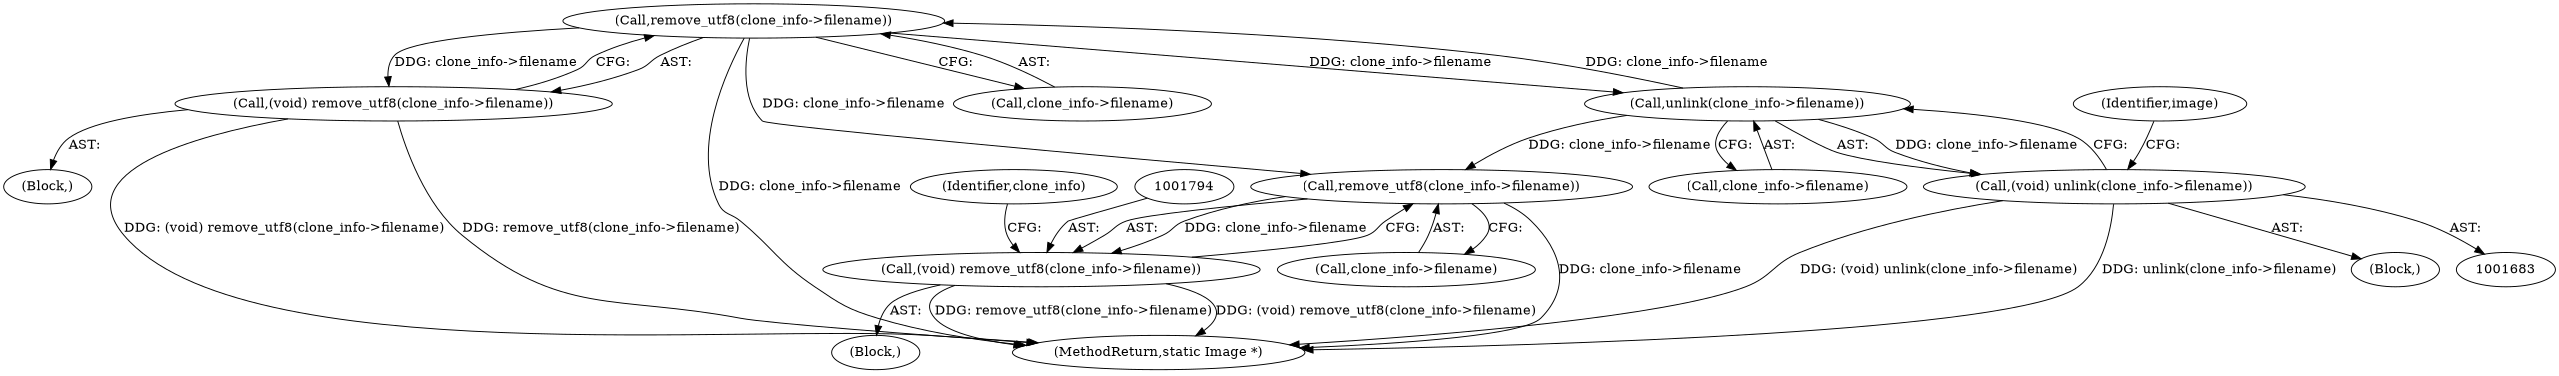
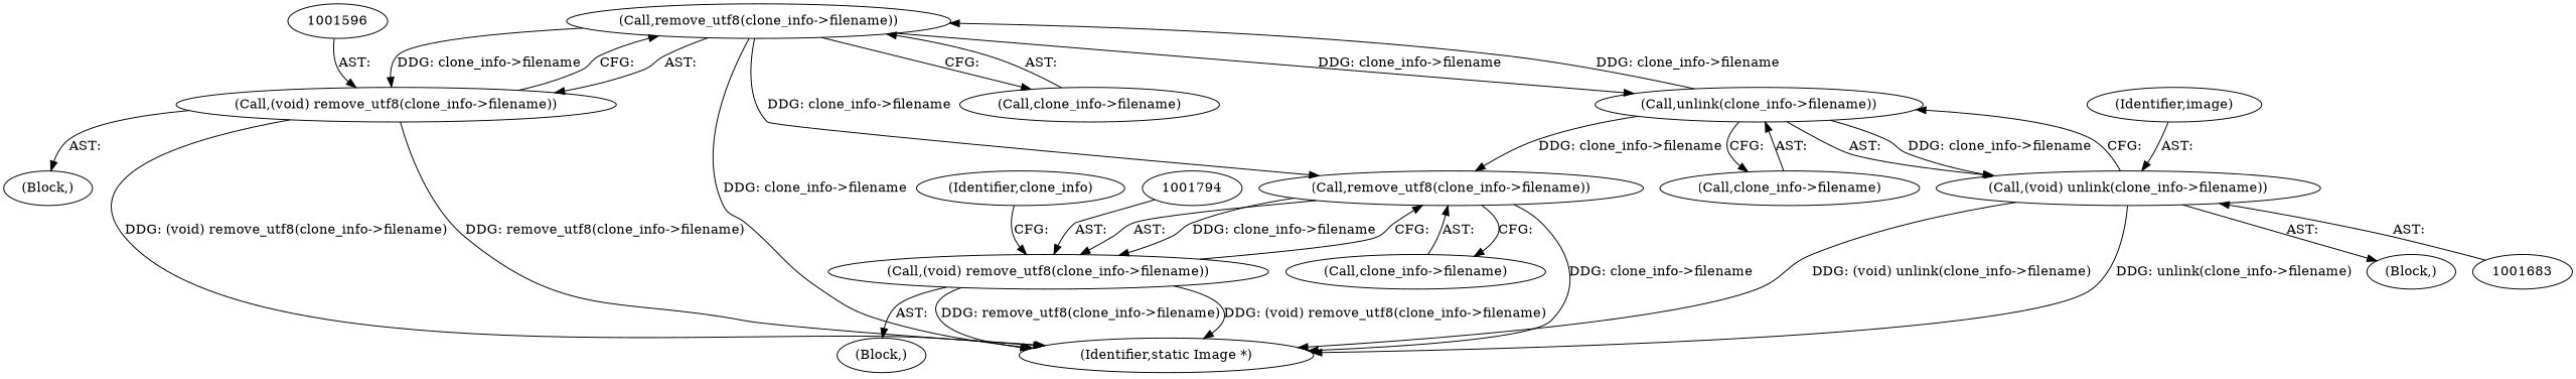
  digraph {
    n1 [label="(Call,remove_utf8(clone_info->filename))"]
    n2 [label="(Call,unlink(clone_info->filename))"]
    n3 [label="(Call,(void) remove_utf8(clone_info->filename))"]
    n4 [label="(Call,remove_utf8(clone_info->filename))"]
    n5 [label="(Call,clone_info->filename)"]
-   n6 [label="(MethodReturn,static Image *)"]
+   n6 [label="(Identifier,static Image *)"]
    n7 [label="(Call,(void) unlink(clone_info->filename))"]
    n8 [label="(Call,clone_info->filename)"]
    n9 [label="(Block,)"]
    n10 [label="(Call,(void) remove_utf8(clone_info->filename))"]
    n11 [label="(Call,clone_info->filename)"]
    n12 [label="(Block,)"]
    n13 [label="(Block,)"]
    n14 [label="(Identifier,clone_info)"]
    n15 [label="(Identifier,image)"]
+   1001596
    n17 [label=1001794]
    1001683
    n1 -> n2 [label="DDG: clone_info->filename"]
    n1 -> n3 [label="AST: "]
    n1 -> n3 [label="DDG: clone_info->filename"]
    n1 -> n4 [label="DDG: clone_info->filename"]
    n1 -> n5 [label="CFG: "]
    n1 -> n6 [label="DDG: clone_info->filename"]
    n2 -> n1 [label="DDG: clone_info->filename"]
    n2 -> n4 [label="DDG: clone_info->filename"]
    n2 -> n7 [label="AST: "]
    n2 -> n7 [label="DDG: clone_info->filename"]
    n2 -> n8 [label="CFG: "]
    n3 -> n1 [label="CFG: "]
    n3 -> n6 [label="DDG: remove_utf8(clone_info->filename)"]
    n3 -> n6 [label="DDG: (void) remove_utf8(clone_info->filename)"]
    n3 -> n9 [label="AST: "]
    n4 -> n6 [label="DDG: clone_info->filename"]
    n4 -> n10 [label="AST: "]
    n4 -> n10 [label="DDG: clone_info->filename"]
    n4 -> n11 [label="CFG: "]
    n5 -> n1 [label="AST: "]
    n7 -> n2 [label="CFG: "]
    n7 -> n6 [label="DDG: (void) unlink(clone_info->filename)"]
    n7 -> n6 [label="DDG: unlink(clone_info->filename)"]
    n7 -> n12 [label="AST: "]
    n8 -> n2 [label="AST: "]
    n10 -> n4 [label="CFG: "]
    n10 -> n6 [label="DDG: remove_utf8(clone_info->filename)"]
    n10 -> n6 [label="DDG: (void) remove_utf8(clone_info->filename)"]
    n10 -> n13 [label="AST: "]
    n11 -> n4 [label="AST: "]
    n14 -> n10 [label="CFG: "]
-   n15 -> n7 [label="CFG: "]
+   n15 -> n7 [label="AST: "]
+   1001596 -> n3 [label="AST: "]
    n17 -> n10 [label="AST: "]
-   n7 -> 1001683 [label="AST: "]
+   1001683 -> n7 [label="AST: "]
  }
